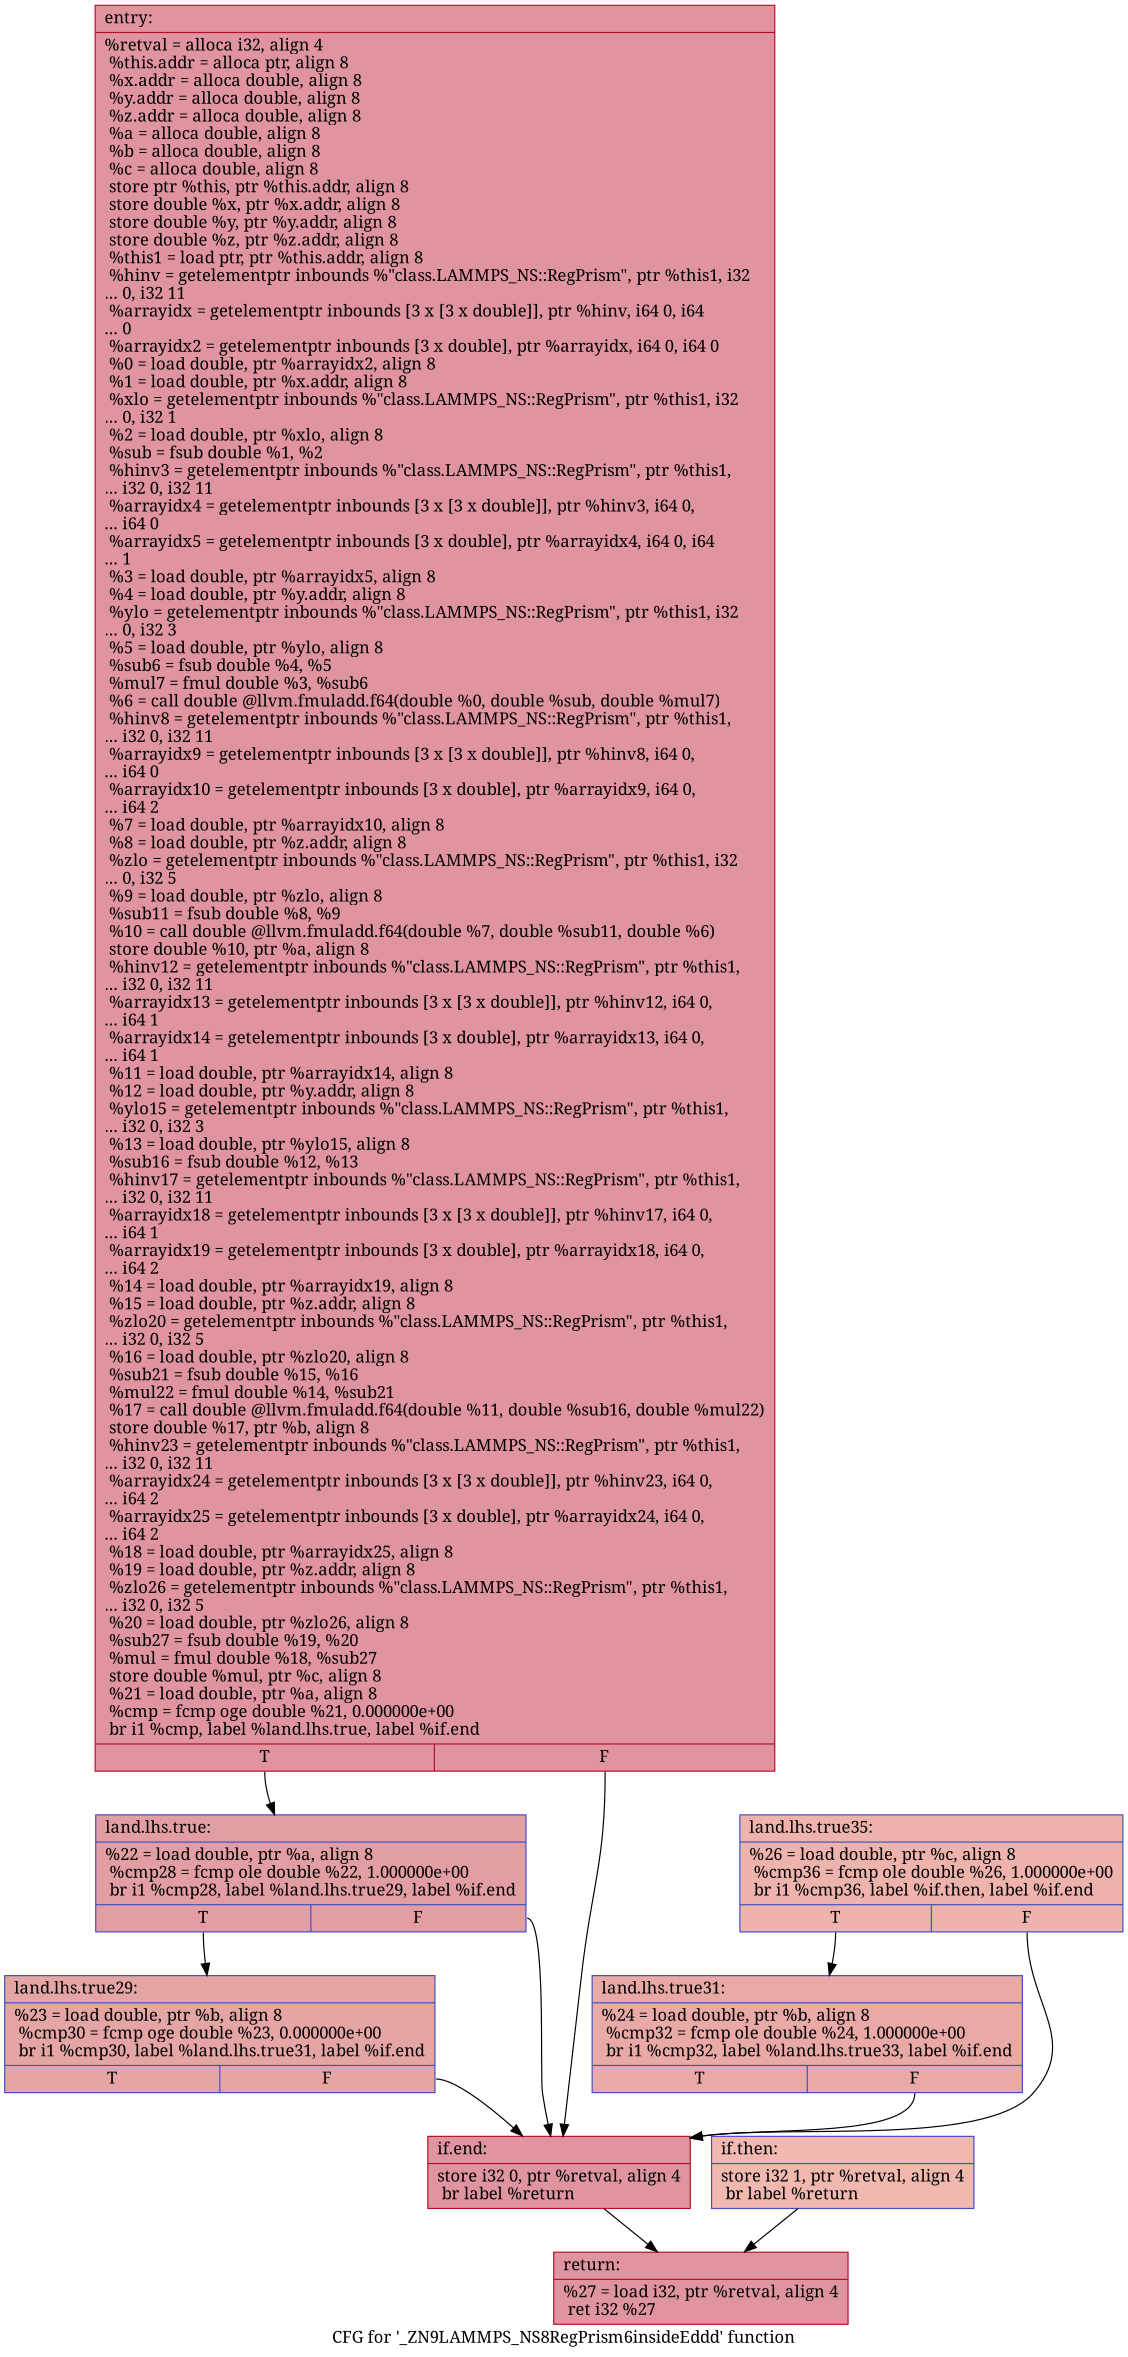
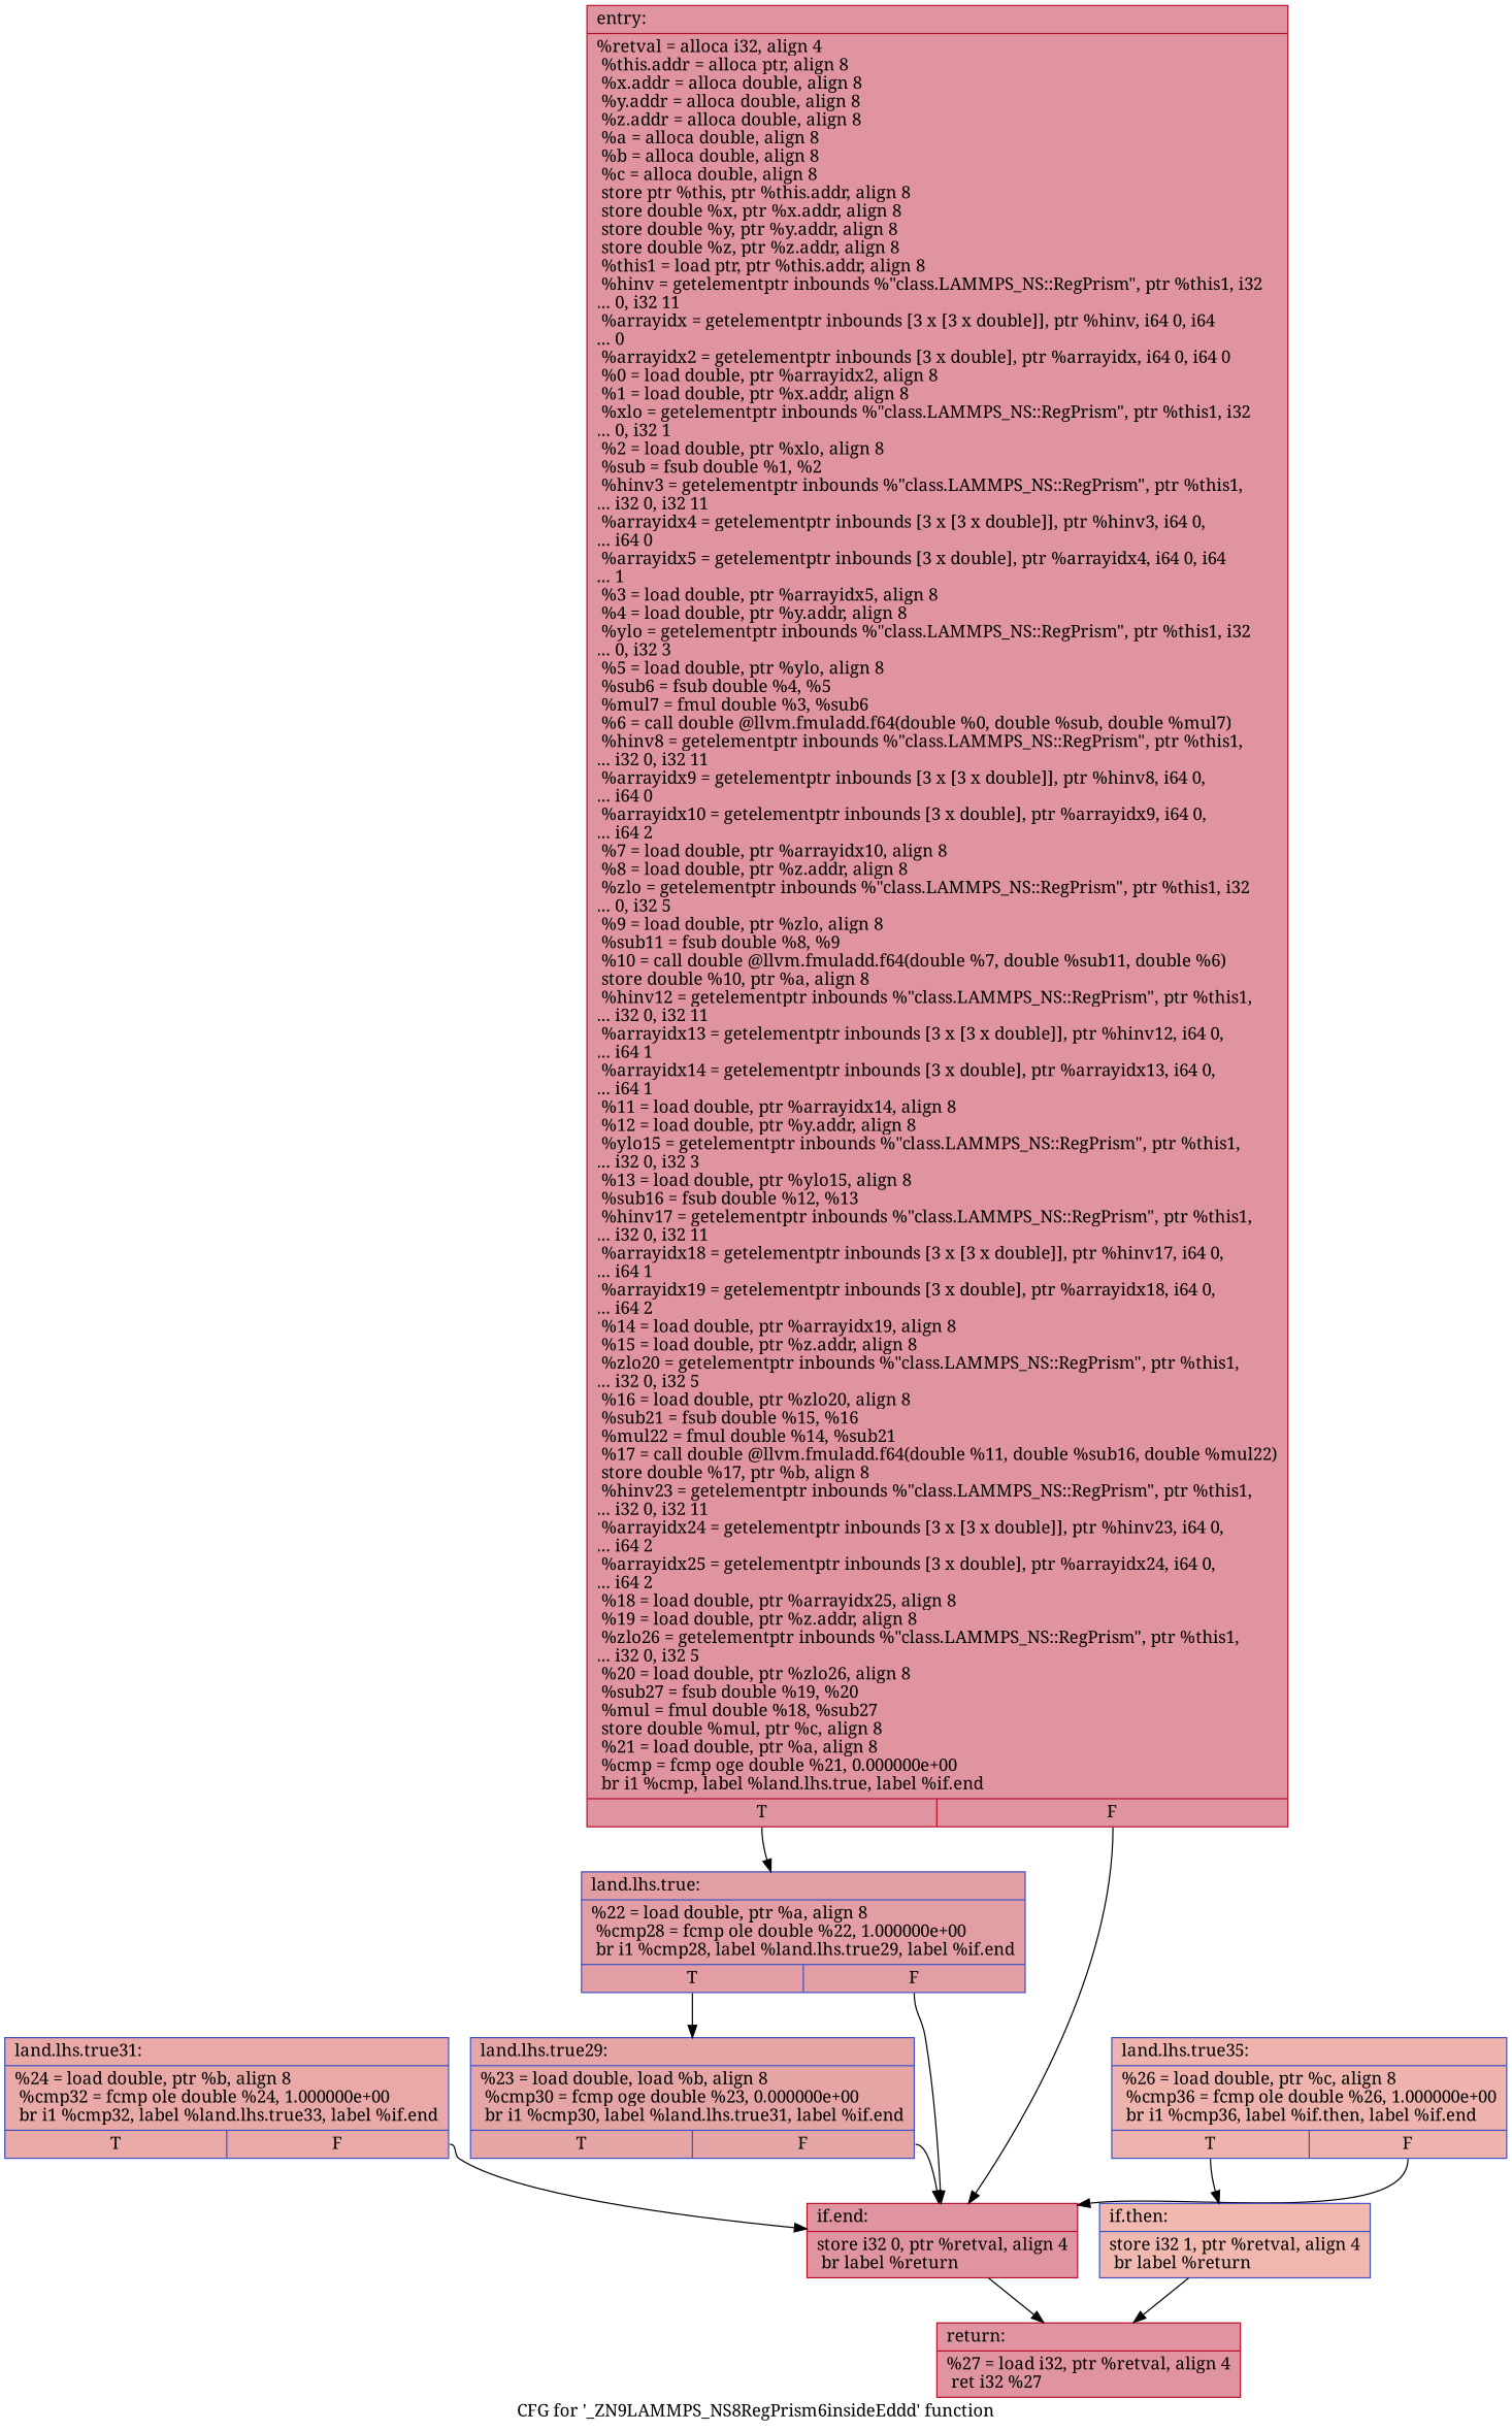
  digraph {
    fontname="Noto Serif"
    label="CFG for '_ZN9LAMMPS_NS8RegPrism6insideEddd' function"
    node [color="#3d50c3ff" fillcolor="#b70d2870" fontname="Noto Serif" shape=record style=filled]
    edge [fontname="Noto Serif" tailport=s0]
    n1 [color="#b70d28ff" label="{entry:\l|  %retval = alloca i32, align 4\l  %this.addr = alloca ptr, align 8\l  %x.addr = alloca double, align 8\l  %y.addr = alloca double, align 8\l  %z.addr = alloca double, align 8\l  %a = alloca double, align 8\l  %b = alloca double, align 8\l  %c = alloca double, align 8\l  store ptr %this, ptr %this.addr, align 8\l  store double %x, ptr %x.addr, align 8\l  store double %y, ptr %y.addr, align 8\l  store double %z, ptr %z.addr, align 8\l  %this1 = load ptr, ptr %this.addr, align 8\l  %hinv = getelementptr inbounds %\"class.LAMMPS_NS::RegPrism\", ptr %this1, i32\l... 0, i32 11\l  %arrayidx = getelementptr inbounds [3 x [3 x double]], ptr %hinv, i64 0, i64\l... 0\l  %arrayidx2 = getelementptr inbounds [3 x double], ptr %arrayidx, i64 0, i64 0\l  %0 = load double, ptr %arrayidx2, align 8\l  %1 = load double, ptr %x.addr, align 8\l  %xlo = getelementptr inbounds %\"class.LAMMPS_NS::RegPrism\", ptr %this1, i32\l... 0, i32 1\l  %2 = load double, ptr %xlo, align 8\l  %sub = fsub double %1, %2\l  %hinv3 = getelementptr inbounds %\"class.LAMMPS_NS::RegPrism\", ptr %this1,\l... i32 0, i32 11\l  %arrayidx4 = getelementptr inbounds [3 x [3 x double]], ptr %hinv3, i64 0,\l... i64 0\l  %arrayidx5 = getelementptr inbounds [3 x double], ptr %arrayidx4, i64 0, i64\l... 1\l  %3 = load double, ptr %arrayidx5, align 8\l  %4 = load double, ptr %y.addr, align 8\l  %ylo = getelementptr inbounds %\"class.LAMMPS_NS::RegPrism\", ptr %this1, i32\l... 0, i32 3\l  %5 = load double, ptr %ylo, align 8\l  %sub6 = fsub double %4, %5\l  %mul7 = fmul double %3, %sub6\l  %6 = call double @llvm.fmuladd.f64(double %0, double %sub, double %mul7)\l  %hinv8 = getelementptr inbounds %\"class.LAMMPS_NS::RegPrism\", ptr %this1,\l... i32 0, i32 11\l  %arrayidx9 = getelementptr inbounds [3 x [3 x double]], ptr %hinv8, i64 0,\l... i64 0\l  %arrayidx10 = getelementptr inbounds [3 x double], ptr %arrayidx9, i64 0,\l... i64 2\l  %7 = load double, ptr %arrayidx10, align 8\l  %8 = load double, ptr %z.addr, align 8\l  %zlo = getelementptr inbounds %\"class.LAMMPS_NS::RegPrism\", ptr %this1, i32\l... 0, i32 5\l  %9 = load double, ptr %zlo, align 8\l  %sub11 = fsub double %8, %9\l  %10 = call double @llvm.fmuladd.f64(double %7, double %sub11, double %6)\l  store double %10, ptr %a, align 8\l  %hinv12 = getelementptr inbounds %\"class.LAMMPS_NS::RegPrism\", ptr %this1,\l... i32 0, i32 11\l  %arrayidx13 = getelementptr inbounds [3 x [3 x double]], ptr %hinv12, i64 0,\l... i64 1\l  %arrayidx14 = getelementptr inbounds [3 x double], ptr %arrayidx13, i64 0,\l... i64 1\l  %11 = load double, ptr %arrayidx14, align 8\l  %12 = load double, ptr %y.addr, align 8\l  %ylo15 = getelementptr inbounds %\"class.LAMMPS_NS::RegPrism\", ptr %this1,\l... i32 0, i32 3\l  %13 = load double, ptr %ylo15, align 8\l  %sub16 = fsub double %12, %13\l  %hinv17 = getelementptr inbounds %\"class.LAMMPS_NS::RegPrism\", ptr %this1,\l... i32 0, i32 11\l  %arrayidx18 = getelementptr inbounds [3 x [3 x double]], ptr %hinv17, i64 0,\l... i64 1\l  %arrayidx19 = getelementptr inbounds [3 x double], ptr %arrayidx18, i64 0,\l... i64 2\l  %14 = load double, ptr %arrayidx19, align 8\l  %15 = load double, ptr %z.addr, align 8\l  %zlo20 = getelementptr inbounds %\"class.LAMMPS_NS::RegPrism\", ptr %this1,\l... i32 0, i32 5\l  %16 = load double, ptr %zlo20, align 8\l  %sub21 = fsub double %15, %16\l  %mul22 = fmul double %14, %sub21\l  %17 = call double @llvm.fmuladd.f64(double %11, double %sub16, double %mul22)\l  store double %17, ptr %b, align 8\l  %hinv23 = getelementptr inbounds %\"class.LAMMPS_NS::RegPrism\", ptr %this1,\l... i32 0, i32 11\l  %arrayidx24 = getelementptr inbounds [3 x [3 x double]], ptr %hinv23, i64 0,\l... i64 2\l  %arrayidx25 = getelementptr inbounds [3 x double], ptr %arrayidx24, i64 0,\l... i64 2\l  %18 = load double, ptr %arrayidx25, align 8\l  %19 = load double, ptr %z.addr, align 8\l  %zlo26 = getelementptr inbounds %\"class.LAMMPS_NS::RegPrism\", ptr %this1,\l... i32 0, i32 5\l  %20 = load double, ptr %zlo26, align 8\l  %sub27 = fsub double %19, %20\l  %mul = fmul double %18, %sub27\l  store double %mul, ptr %c, align 8\l  %21 = load double, ptr %a, align 8\l  %cmp = fcmp oge double %21, 0.000000e+00\l  br i1 %cmp, label %land.lhs.true, label %if.end\l|{<s0>T|<s1>F}}"]
    n2 [fillcolor="#be242e70" label="{land.lhs.true:\l|  %22 = load double, ptr %a, align 8\l  %cmp28 = fcmp ole double %22, 1.000000e+00\l  br i1 %cmp28, label %land.lhs.true29, label %if.end\l|{<s0>T|<s1>F}}"]
    n3 [color="#b70d28ff" label="{if.end:\l|  store i32 0, ptr %retval, align 4\l  br label %return\l}"]
-   n4 [fillcolor="#c5333470" label="{land.lhs.true29:\l|  %23 = load double, ptr %b, align 8\l  %cmp30 = fcmp oge double %23, 0.000000e+00\l  br i1 %cmp30, label %land.lhs.true31, label %if.end\l|{<s0>T|<s1>F}}"]
+   n4 [fillcolor="#c5333470" label="{land.lhs.true29:\l|  %23 = load double, load %b, align 8\l  %cmp30 = fcmp oge double %23, 0.000000e+00\l  br i1 %cmp30, label %land.lhs.true31, label %if.end\l|{<s0>T|<s1>F}}"]
    n5 [color="#b70d28ff" label="{return:\l|  %27 = load i32, ptr %retval, align 4\l  ret i32 %27\l}"]
    n6 [fillcolor="#ca3b3770" label="{land.lhs.true31:\l|  %24 = load double, ptr %b, align 8\l  %cmp32 = fcmp ole double %24, 1.000000e+00\l  br i1 %cmp32, label %land.lhs.true33, label %if.end\l|{<s0>T|<s1>F}}"]
    n7 [fillcolor="#d6524470" label="{land.lhs.true35:\l|  %26 = load double, ptr %c, align 8\l  %cmp36 = fcmp ole double %26, 1.000000e+00\l  br i1 %cmp36, label %if.then, label %if.end\l|{<s0>T|<s1>F}}"]
    n8 [fillcolor="#dc5d4a70" label="{if.then:\l|  store i32 1, ptr %retval, align 4\l  br label %return\l}"]
    n1 -> n2
    n1 -> n3 [tailport=s1]
    n2 -> n3 [tailport=s1]
    n2 -> n4
    n3 -> n5
    n4 -> n3 [tailport=s1]
    n6 -> n3 [tailport=s1]
    n7 -> n3 [tailport=s1]
-   n7 -> n6
+   n7 -> n8
    n8 -> n5
  }
